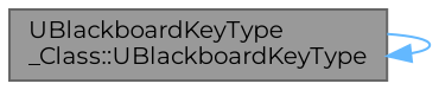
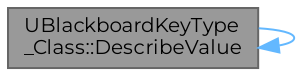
  digraph {
    rankdir=TB
    fontname=Montserrat
-   n1 [color=gray40 fillcolor=grey60 fontcolor=black fontname=Montserrat fontsize=10 height=0.2 label="UBlackboardKeyType\l_Class::UBlackboardKeyType" shape=box style=filled width=0.4]
+   n1 [color=gray40 fillcolor=grey60 fontcolor=black fontname=Montserrat fontsize=10 height=0.2 label="UBlackboardKeyType\l_Class::DescribeValue" shape=box style=filled width=0.4]
    n1 -> n1 [color=steelblue1 fontname=Montserrat fontsize=10 labelfontname=Helvetica labelfontsize=10 style=solid]
  }
